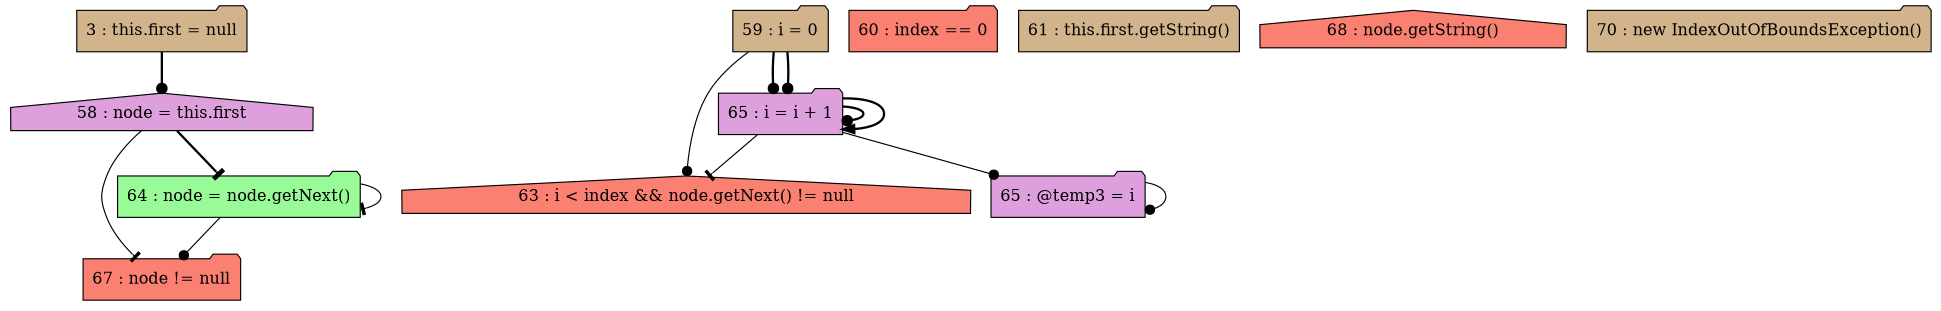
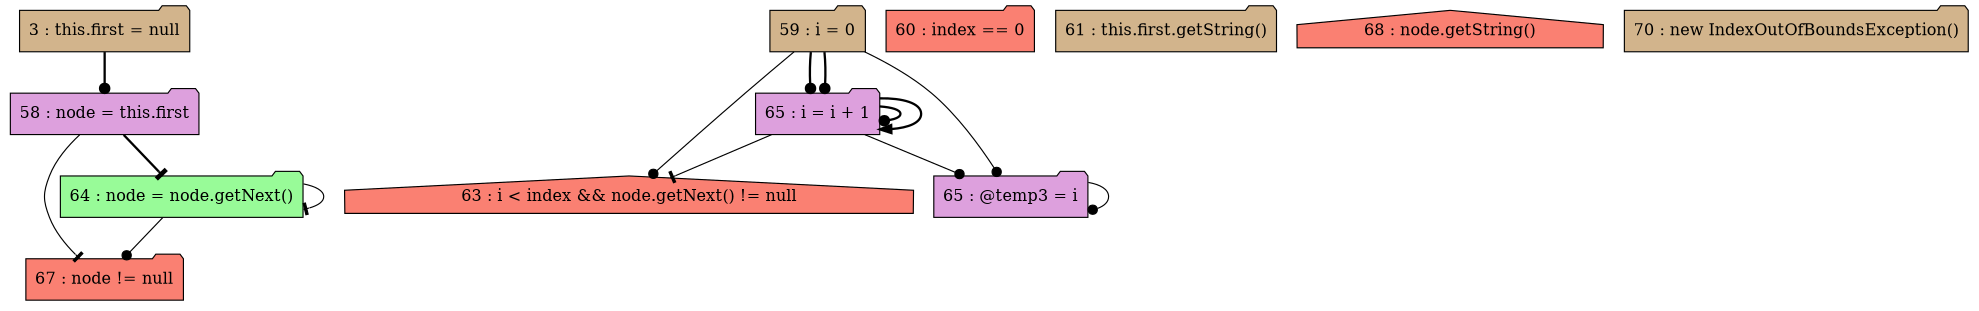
  digraph {
    node [fillcolor=tan shape=folder style=filled]
    edge [arrowhead=dot style=solid]
-   "58 : node = this.first" [fillcolor=plum shape=house]
+   "58 : node = this.first" [fillcolor=plum]
    "3 : this.first = null"
    "67 : node != null" [fillcolor=salmon]
    "64 : node = node.getNext()" [fillcolor=palegreen]
    "63 : i < index && node.getNext() != null" [fillcolor=salmon shape=house]
    "59 : i = 0"
    "65 : i = i + 1" [fillcolor=plum]
    "65 : @temp3 = i" [fillcolor=plum]
    "60 : index == 0" [fillcolor=salmon]
    "61 : this.first.getString()"
    "68 : node.getString()" [fillcolor=salmon shape=house]
    "70 : new IndexOutOfBoundsException()"
    "58 : node = this.first" -> "67 : node != null" [arrowhead=tee]
    "58 : node = this.first" -> "64 : node = node.getNext()" [arrowhead=tee style=bold]
    "3 : this.first = null" -> "58 : node = this.first" [style=bold]
    "64 : node = node.getNext()" -> "67 : node != null"
    "64 : node = node.getNext()" -> "64 : node = node.getNext()" [arrowhead=tee]
    "59 : i = 0" -> "63 : i < index && node.getNext() != null"
    "59 : i = 0" -> "65 : i = i + 1" [style=bold]
    "59 : i = 0" -> "65 : i = i + 1" [style=bold]
+   "59 : i = 0" -> "65 : @temp3 = i"
    "65 : i = i + 1" -> "63 : i < index && node.getNext() != null" [arrowhead=tee]
    "65 : i = i + 1" -> "65 : i = i + 1" [style=bold]
    "65 : i = i + 1" -> "65 : i = i + 1" [arrowhead=normal style=bold]
    "65 : i = i + 1" -> "65 : @temp3 = i"
    "65 : @temp3 = i" -> "65 : @temp3 = i"
  }
